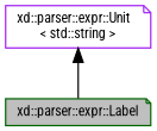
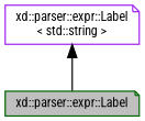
  digraph {
    fontname="Roboto Condensed"
    node [fontname="Roboto Condensed" fontsize=10 shape=note style=filled]
    n1 [color=darkgreen fillcolor=grey75 fontcolor=black height=0.2 label="xd::parser::expr::Label" width=0.4]
-   n2 [color=purple fillcolor=white height=0.2 label="xd::parser::expr::Unit\l\< std::string \>" width=0.4]
+   n2 [color=purple fillcolor=white height=0.2 label="xd::parser::expr::Label\l\< std::string \>" width=0.4]
    n2 -> n1 [color=black dir=back fontname="Roboto Condensed" fontsize=10 labelfontname=Helvetica labelfontsize=10 style=solid]
  }
